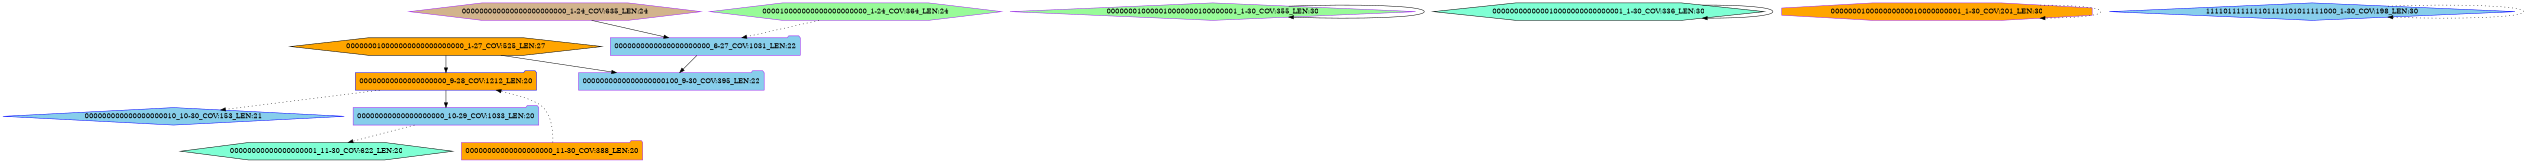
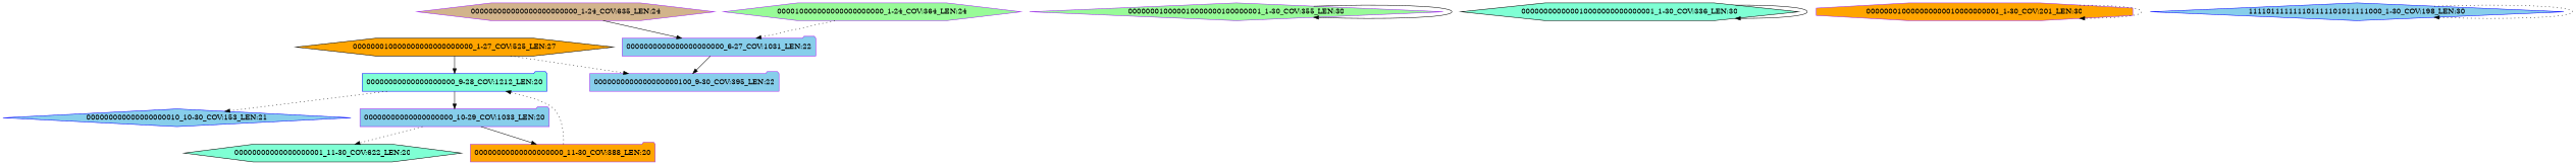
  digraph {
    node [color=purple fillcolor=skyblue shape=hexagon style=filled]
    edge [style=solid]
    "000000010000000000000000000_1-27_COV:525_LEN:27" [color=black fillcolor=orange]
-   "00000000000000000000_9-28_COV:1212_LEN:20" [color=blue fillcolor=orange shape=folder]
+   "00000000000000000000_9-28_COV:1212_LEN:20" [color=blue fillcolor=aquamarine shape=folder]
    "0000000000000000000100_9-30_COV:395_LEN:22" [shape=folder]
    "000000000000000000010_10-30_COV:153_LEN:21" [color=blue shape=diamond]
    "00000000000000000000_10-29_COV:1033_LEN:20" [shape=folder]
    "00000000000000000001_11-30_COV:622_LEN:20" [color=black fillcolor=aquamarine]
    "00000000000000000000_11-30_COV:388_LEN:20" [fillcolor=orange shape=folder]
    "0000000000000000000000_6-27_COV:1031_LEN:22" [shape=folder]
    "000000010000010000000100000001_1-30_COV:355_LEN:30" [fillcolor=palegreen shape=diamond]
    "000000000000000000000000_1-24_COV:635_LEN:24" [fillcolor=tan]
    "000010000000000000000000_1-24_COV:364_LEN:24" [fillcolor=palegreen]
    "000000000000010000000000000001_1-30_COV:336_LEN:30" [color=black fillcolor=aquamarine]
    "000000010000000000010000000001_1-30_COV:201_LEN:30" [fillcolor=orange shape=octagon]
    "111101111111101111101011111000_1-30_COV:198_LEN:30" [color=blue shape=diamond]
    "000000010000000000000000000_1-27_COV:525_LEN:27" -> "00000000000000000000_9-28_COV:1212_LEN:20"
-   "000000010000000000000000000_1-27_COV:525_LEN:27" -> "0000000000000000000100_9-30_COV:395_LEN:22"
+   "000000010000000000000000000_1-27_COV:525_LEN:27" -> "0000000000000000000100_9-30_COV:395_LEN:22" [style=dotted]
    "00000000000000000000_9-28_COV:1212_LEN:20" -> "000000000000000000010_10-30_COV:153_LEN:21" [style=dotted]
    "00000000000000000000_9-28_COV:1212_LEN:20" -> "00000000000000000000_10-29_COV:1033_LEN:20"
    "00000000000000000000_10-29_COV:1033_LEN:20" -> "00000000000000000001_11-30_COV:622_LEN:20" [style=dotted]
+   "00000000000000000000_10-29_COV:1033_LEN:20" -> "00000000000000000000_11-30_COV:388_LEN:20"
    "00000000000000000000_11-30_COV:388_LEN:20" -> "00000000000000000000_9-28_COV:1212_LEN:20" [style=dotted]
    "0000000000000000000000_6-27_COV:1031_LEN:22" -> "0000000000000000000100_9-30_COV:395_LEN:22"
    "000000010000010000000100000001_1-30_COV:355_LEN:30" -> "000000010000010000000100000001_1-30_COV:355_LEN:30"
    "000000000000000000000000_1-24_COV:635_LEN:24" -> "0000000000000000000000_6-27_COV:1031_LEN:22"
    "000010000000000000000000_1-24_COV:364_LEN:24" -> "0000000000000000000000_6-27_COV:1031_LEN:22" [style=dotted]
    "000000000000010000000000000001_1-30_COV:336_LEN:30" -> "000000000000010000000000000001_1-30_COV:336_LEN:30"
    "000000010000000000010000000001_1-30_COV:201_LEN:30" -> "000000010000000000010000000001_1-30_COV:201_LEN:30" [style=dotted]
    "111101111111101111101011111000_1-30_COV:198_LEN:30" -> "111101111111101111101011111000_1-30_COV:198_LEN:30" [style=dotted]
  }
